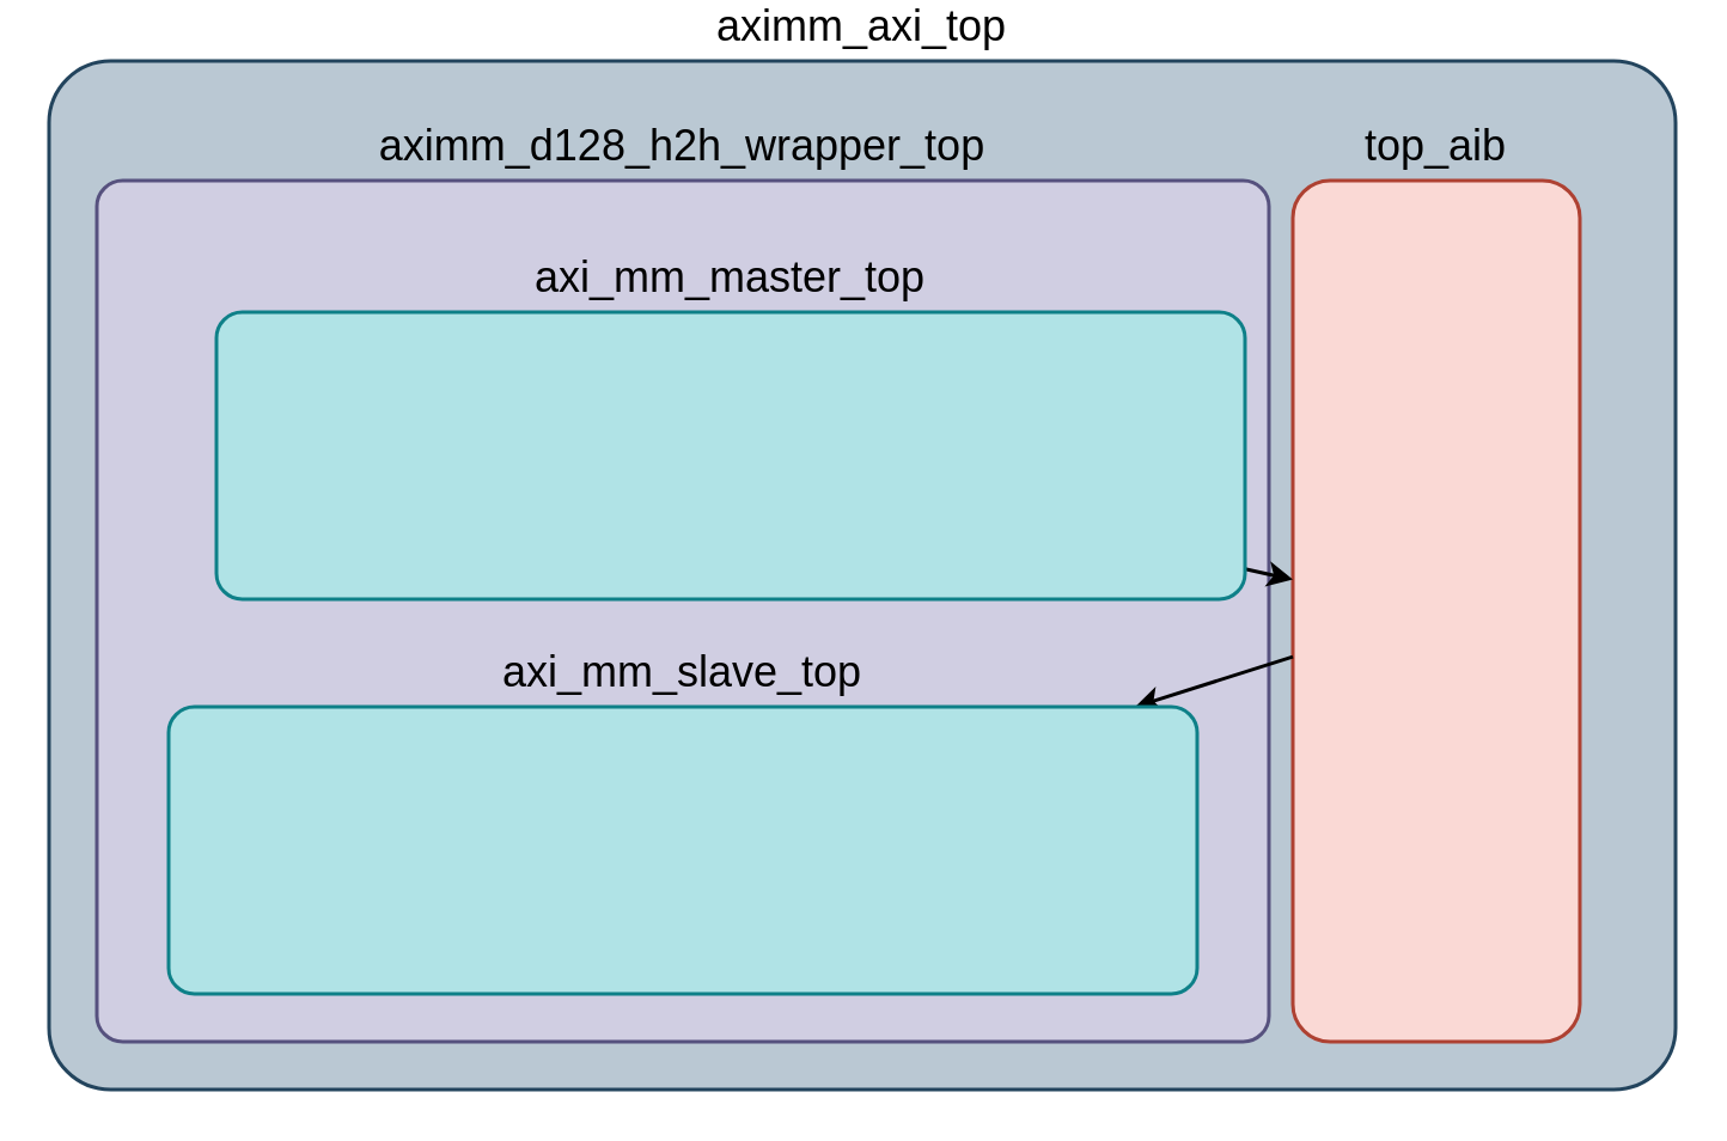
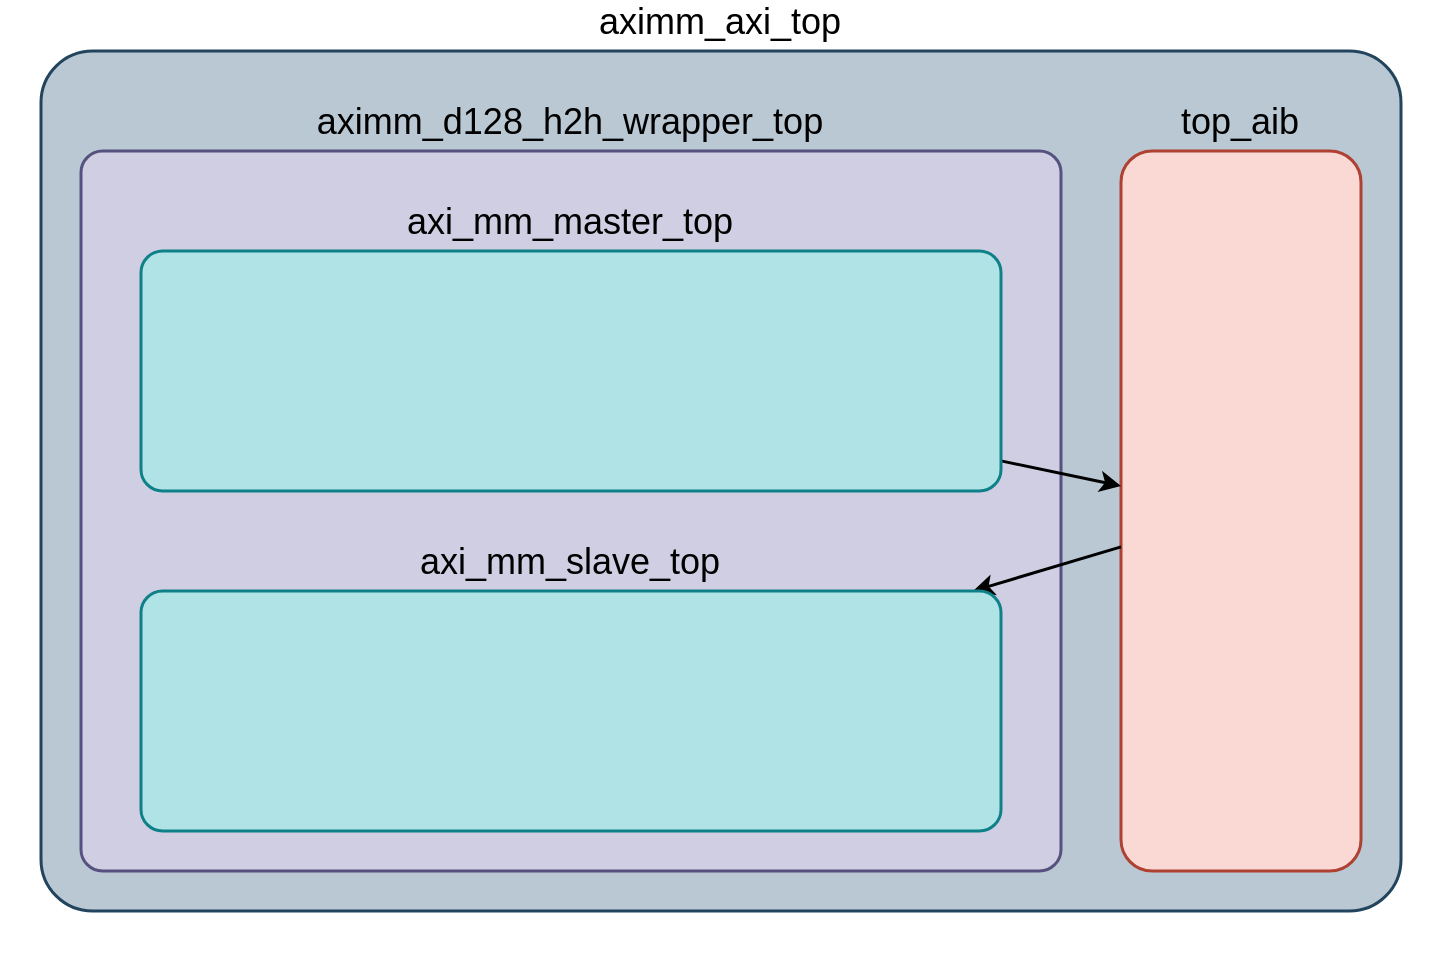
  <mxCell id="0" />
  <mxCell id="1" parent="0" />
  <mxCell id="2" value="aximm_axi_top" style="rounded=1;whiteSpace=wrap;html=1;arcSize=6;verticalAlign=bottom;align=center;labelPosition=center;verticalLabelPosition=top;fillColor=#bac8d3;strokeColor=#23445d;fontSize=18;strokeWidth=1.5;" parent="1" vertex="1"><mxGeometry x="20" y="20" width="680" height="430" as="geometry" /></mxCell>
- <mxCell id="3" value="top_aib" style="rounded=1;whiteSpace=wrap;html=1;arcSize=13;verticalAlign=bottom;align=center;labelPosition=center;verticalLabelPosition=top;fillColor=#fad9d5;strokeColor=#ae4132;fontSize=18;strokeWidth=1.5;" parent="1" vertex="1"><mxGeometry x="540" y="70" width="120" height="360" as="geometry" /></mxCell>
+ <mxCell id="3" value="top_aib" style="rounded=1;whiteSpace=wrap;html=1;arcSize=13;verticalAlign=bottom;align=center;labelPosition=center;verticalLabelPosition=top;fillColor=#fad9d5;strokeColor=#ae4132;fontSize=18;strokeWidth=1.5;" parent="1" vertex="1"><mxGeometry x="560" y="70" width="120" height="360" as="geometry" /></mxCell>
  <mxCell id="4" value="aximm_d128_h2h_wrapper_top" style="rounded=1;whiteSpace=wrap;html=1;arcSize=3;verticalAlign=bottom;align=center;labelPosition=center;verticalLabelPosition=top;fillColor=#d0cee2;strokeColor=#56517e;fontSize=18;strokeWidth=1.5;" parent="1" vertex="1"><mxGeometry x="40" y="70" width="490" height="360" as="geometry" /></mxCell>
  <mxCell id="5" style="edgeStyle=none;html=1;strokeWidth=1.5;" edge="1" parent="1" source="6" target="3"><mxGeometry relative="1" as="geometry" /></mxCell>
- <mxCell id="6" value="axi_mm_master_top" style="rounded=1;whiteSpace=wrap;html=1;arcSize=9;verticalAlign=bottom;align=center;labelPosition=center;verticalLabelPosition=top;fillColor=#b0e3e6;strokeColor=#0e8088;fontSize=18;strokeWidth=1.5;" parent="1" vertex="1"><mxGeometry x="90" y="125" width="430" height="120" as="geometry" /></mxCell>
+ <mxCell id="6" value="axi_mm_master_top" style="rounded=1;whiteSpace=wrap;html=1;arcSize=9;verticalAlign=bottom;align=center;labelPosition=center;verticalLabelPosition=top;fillColor=#b0e3e6;strokeColor=#0e8088;fontSize=18;strokeWidth=1.5;" parent="1" vertex="1"><mxGeometry x="70" y="120" width="430" height="120" as="geometry" /></mxCell>
  <mxCell id="7" style="edgeStyle=none;html=1;startArrow=classic;startFill=1;endArrow=none;endFill=0;strokeWidth=1.5;" edge="1" parent="1" source="8" target="3"><mxGeometry relative="1" as="geometry" /></mxCell>
  <mxCell id="8" value="axi_mm_slave_top" style="rounded=1;whiteSpace=wrap;html=1;arcSize=9;verticalAlign=bottom;align=center;labelPosition=center;verticalLabelPosition=top;fillColor=#b0e3e6;strokeColor=#0e8088;fontSize=18;strokeWidth=1.5;" parent="1" vertex="1"><mxGeometry x="70" y="290" width="430" height="120" as="geometry" /></mxCell>
